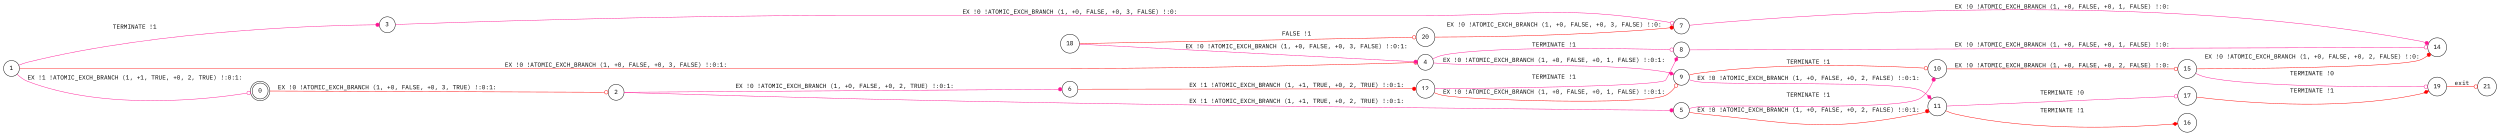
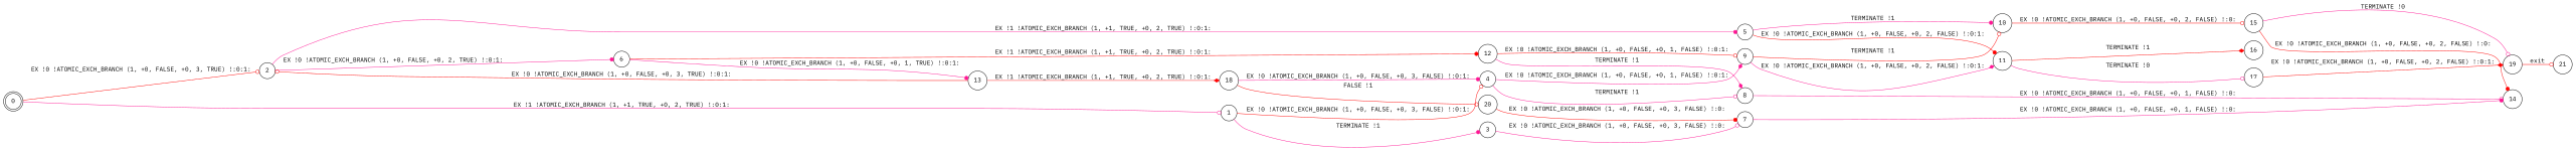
  digraph {
    fontname="IBM Plex Mono"
    rankdir=LR
    node [fontname="IBM Plex Mono" shape=circle]
    edge [arrowhead=odot color=deeppink fontname="IBM Plex Mono"]
    0 [peripheries=2]
    1
    2
    3
    4
    5
    6
    7
    8
    9
    10
    11
    12
+   13
    14
    15
    16
    17
    18
    19
    20
    21
-   1 -> 0 [label="EX !1 !ATOMIC_EXCH_BRANCH (1, +1, TRUE, +0, 2, TRUE) !:0:1:"]
+   0 -> 1 [label="EX !1 !ATOMIC_EXCH_BRANCH (1, +1, TRUE, +0, 2, TRUE) !:0:1:"]
    0 -> 2 [color=red label="EX !0 !ATOMIC_EXCH_BRANCH (1, +0, FALSE, +0, 3, TRUE) !:0:1:"]
    1 -> 3 [arrowhead=dot label="TERMINATE !1"]
    1 -> 4 [color=red label="EX !0 !ATOMIC_EXCH_BRANCH (1, +0, FALSE, +0, 3, FALSE) !:0:1:"]
    2 -> 5 [arrowhead=dot label="EX !1 !ATOMIC_EXCH_BRANCH (1, +1, TRUE, +0, 2, TRUE) !:0:1:"]
    2 -> 6 [arrowhead=dot label="EX !0 !ATOMIC_EXCH_BRANCH (1, +0, FALSE, +0, 2, TRUE) !:0:1:"]
    3 -> 7 [label="EX !0 !ATOMIC_EXCH_BRANCH (1, +0, FALSE, +0, 3, FALSE) !:0:"]
    4 -> 8 [label="TERMINATE !1"]
    4 -> 9 [arrowhead=diamond label="EX !0 !ATOMIC_EXCH_BRANCH (1, +0, FALSE, +0, 1, FALSE) !:0:1:"]
    5 -> 10 [arrowhead=dot label="TERMINATE !1"]
    5 -> 11 [arrowhead=dot color=red label="EX !0 !ATOMIC_EXCH_BRANCH (1, +0, FALSE, +0, 2, FALSE) !:0:1:"]
    6 -> 12 [arrowhead=dot color=red label="EX !1 !ATOMIC_EXCH_BRANCH (1, +1, TRUE, +0, 2, TRUE) !:0:1:"]
+   6 -> 13 [arrowhead=dot label="EX !0 !ATOMIC_EXCH_BRANCH (1, +0, FALSE, +0, 1, TRUE) !:0:1:"]
    7 -> 14 [arrowhead=dot label="EX !0 !ATOMIC_EXCH_BRANCH (1, +0, FALSE, +0, 1, FALSE) !:0:"]
    8 -> 14 [label="EX !0 !ATOMIC_EXCH_BRANCH (1, +0, FALSE, +0, 1, FALSE) !:0:"]
    9 -> 10 [color=red label="TERMINATE !1"]
    9 -> 11 [arrowhead=diamond label="EX !0 !ATOMIC_EXCH_BRANCH (1, +0, FALSE, +0, 2, FALSE) !:0:1:"]
    10 -> 15 [color=red label="EX !0 !ATOMIC_EXCH_BRANCH (1, +0, FALSE, +0, 2, FALSE) !:0:"]
    11 -> 16 [arrowhead=diamond color=red label="TERMINATE !1"]
    11 -> 17 [label="TERMINATE !0"]
    12 -> 8 [arrowhead=diamond label="TERMINATE !1"]
    12 -> 9 [color=red label="EX !0 !ATOMIC_EXCH_BRANCH (1, +0, FALSE, +0, 1, FALSE) !:0:1:"]
+   13 -> 2 [color=red label="EX !0 !ATOMIC_EXCH_BRANCH (1, +0, FALSE, +0, 3, TRUE) !:0:1:"]
+   13 -> 18 [arrowhead=diamond color=red label="EX !1 !ATOMIC_EXCH_BRANCH (1, +1, TRUE, +0, 2, TRUE) !:0:1:"]
    15 -> 14 [arrowhead=dot color=red label="EX !0 !ATOMIC_EXCH_BRANCH (1, +0, FALSE, +0, 2, FALSE) !:0:"]
    15 -> 19 [label="TERMINATE !0"]
-   17 -> 19 [arrowhead=diamond color=red label="TERMINATE !1"]
+   17 -> 19 [arrowhead=diamond color=red label="EX !0 !ATOMIC_EXCH_BRANCH (1, +0, FALSE, +0, 2, FALSE) !:0:1:"]
    18 -> 4 [arrowhead=dot label="EX !0 !ATOMIC_EXCH_BRANCH (1, +0, FALSE, +0, 3, FALSE) !:0:1:"]
    18 -> 20 [color=red label="FALSE !1"]
    19 -> 21 [color=red label=exit]
    20 -> 7 [arrowhead=dot color=red label="EX !0 !ATOMIC_EXCH_BRANCH (1, +0, FALSE, +0, 3, FALSE) !:0:"]
  }
